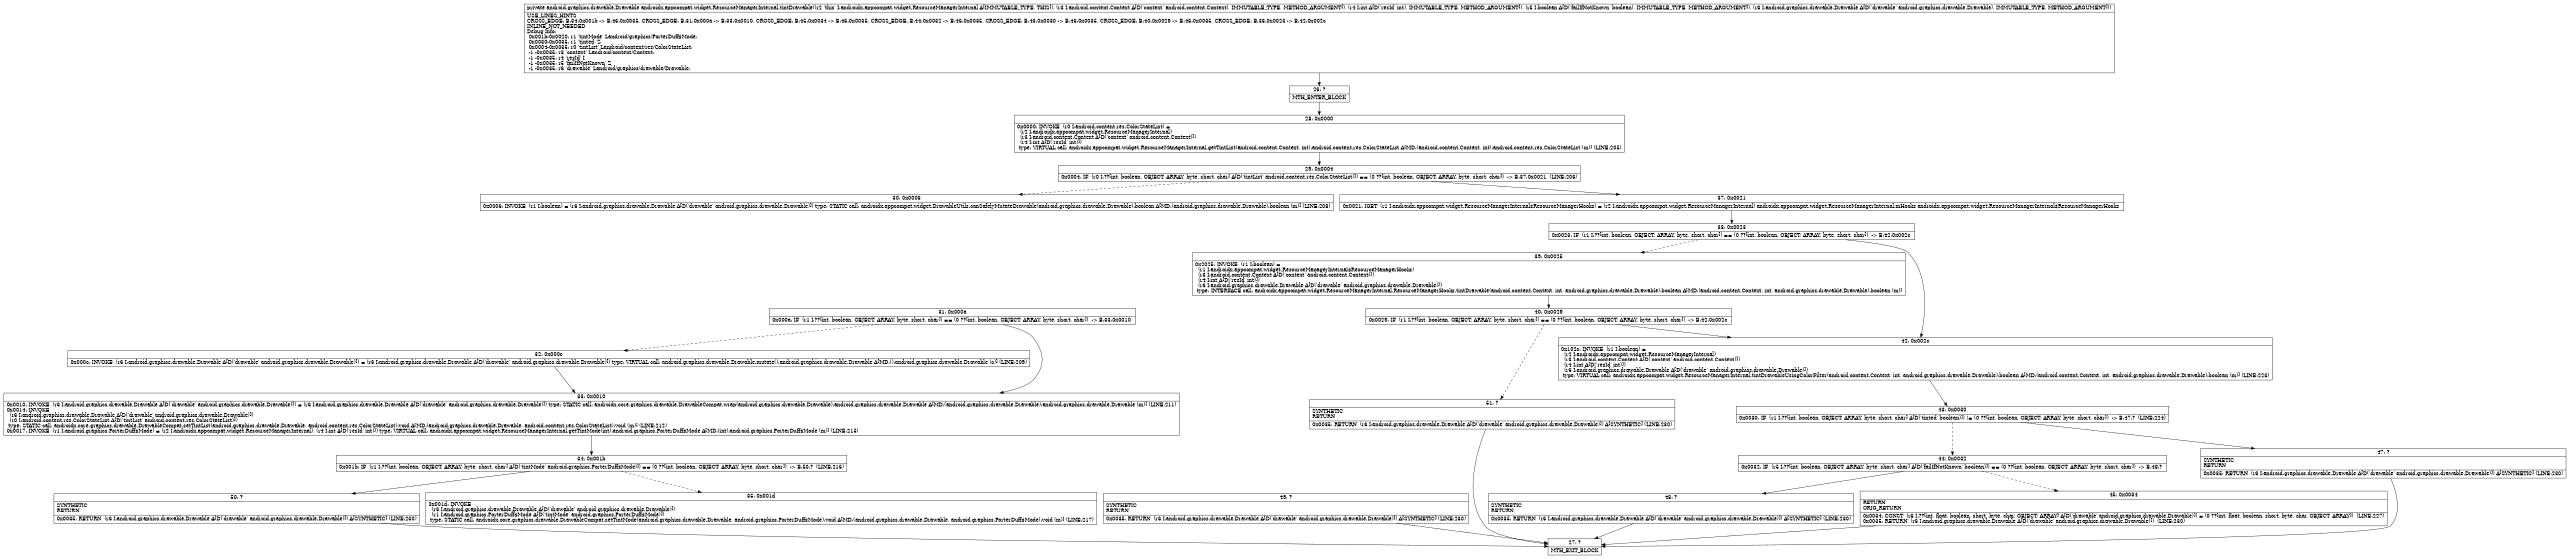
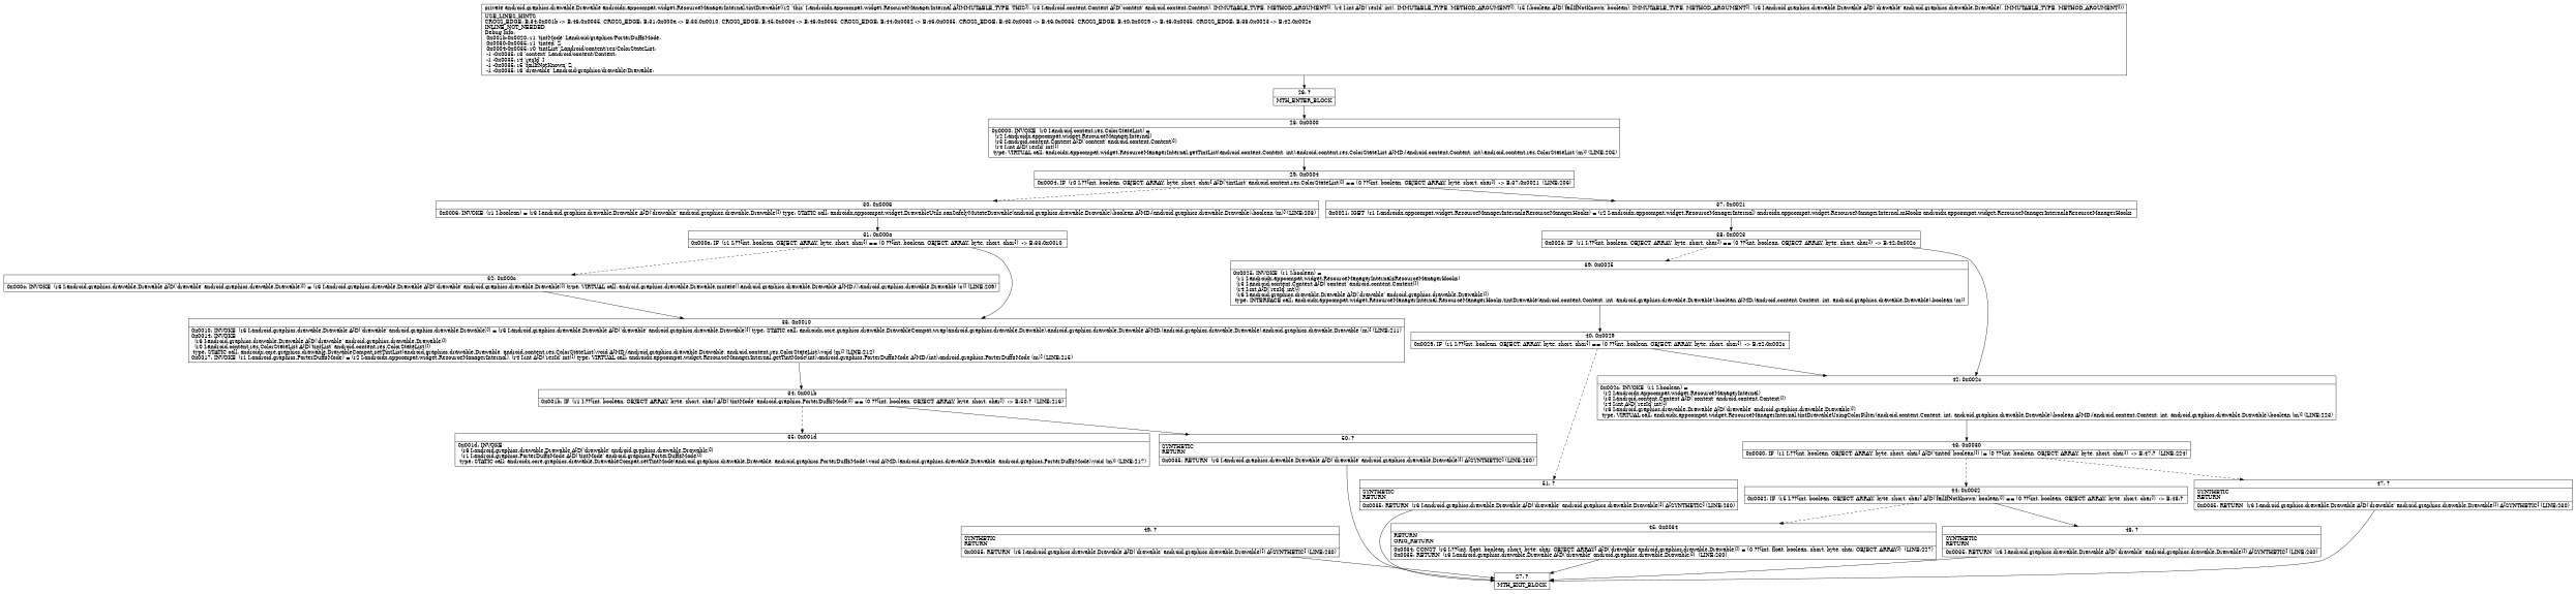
  digraph {
    node [shape=record]
    n1 [label="{26\:\ ?|MTH_ENTER_BLOCK\l}"]
    n2 [label="{28\:\ 0x0000|0x0000: INVOKE  (r0 I:android.content.res.ColorStateList) = \l  (r2 I:androidx.appcompat.widget.ResourceManagerInternal)\l  (r3 I:android.content.Context A[D('context' android.content.Context)])\l  (r4 I:int A[D('resId' int)])\l type: VIRTUAL call: androidx.appcompat.widget.ResourceManagerInternal.getTintList(android.content.Context, int):android.content.res.ColorStateList A[MD:(android.content.Context, int):android.content.res.ColorStateList (m)] (LINE:205)\l}"]
    n3 [label="{29\:\ 0x0004|0x0004: IF  (r0 I:??[int, boolean, OBJECT, ARRAY, byte, short, char] A[D('tintList' android.content.res.ColorStateList)]) == (0 ??[int, boolean, OBJECT, ARRAY, byte, short, char])  \-\> B:37:0x0021  (LINE:206)\l}"]
    n4 [label="{30\:\ 0x0006|0x0006: INVOKE  (r1 I:boolean) = (r6 I:android.graphics.drawable.Drawable A[D('drawable' android.graphics.drawable.Drawable)]) type: STATIC call: androidx.appcompat.widget.DrawableUtils.canSafelyMutateDrawable(android.graphics.drawable.Drawable):boolean A[MD:(android.graphics.drawable.Drawable):boolean (m)] (LINE:208)\l}"]
    n5 [label="{37\:\ 0x0021|0x0021: IGET  (r1 I:androidx.appcompat.widget.ResourceManagerInternal$ResourceManagerHooks) = (r2 I:androidx.appcompat.widget.ResourceManagerInternal) androidx.appcompat.widget.ResourceManagerInternal.mHooks androidx.appcompat.widget.ResourceManagerInternal$ResourceManagerHooks \l}"]
    n6 [label="{31\:\ 0x000a|0x000a: IF  (r1 I:??[int, boolean, OBJECT, ARRAY, byte, short, char]) == (0 ??[int, boolean, OBJECT, ARRAY, byte, short, char])  \-\> B:33:0x0010 \l}"]
    n7 [label="{38\:\ 0x0023|0x0023: IF  (r1 I:??[int, boolean, OBJECT, ARRAY, byte, short, char]) == (0 ??[int, boolean, OBJECT, ARRAY, byte, short, char])  \-\> B:42:0x002c \l}"]
    n8 [label="{32\:\ 0x000c|0x000c: INVOKE  (r6 I:android.graphics.drawable.Drawable A[D('drawable' android.graphics.drawable.Drawable)]) = (r6 I:android.graphics.drawable.Drawable A[D('drawable' android.graphics.drawable.Drawable)]) type: VIRTUAL call: android.graphics.drawable.Drawable.mutate():android.graphics.drawable.Drawable A[MD:():android.graphics.drawable.Drawable (c)] (LINE:209)\l}"]
    n9 [label="{33\:\ 0x0010|0x0010: INVOKE  (r6 I:android.graphics.drawable.Drawable A[D('drawable' android.graphics.drawable.Drawable)]) = (r6 I:android.graphics.drawable.Drawable A[D('drawable' android.graphics.drawable.Drawable)]) type: STATIC call: androidx.core.graphics.drawable.DrawableCompat.wrap(android.graphics.drawable.Drawable):android.graphics.drawable.Drawable A[MD:(android.graphics.drawable.Drawable):android.graphics.drawable.Drawable (m)] (LINE:211)\l0x0014: INVOKE  \l  (r6 I:android.graphics.drawable.Drawable A[D('drawable' android.graphics.drawable.Drawable)])\l  (r0 I:android.content.res.ColorStateList A[D('tintList' android.content.res.ColorStateList)])\l type: STATIC call: androidx.core.graphics.drawable.DrawableCompat.setTintList(android.graphics.drawable.Drawable, android.content.res.ColorStateList):void A[MD:(android.graphics.drawable.Drawable, android.content.res.ColorStateList):void (m)] (LINE:212)\l0x0017: INVOKE  (r1 I:android.graphics.PorterDuff$Mode) = (r2 I:androidx.appcompat.widget.ResourceManagerInternal), (r4 I:int A[D('resId' int)]) type: VIRTUAL call: androidx.appcompat.widget.ResourceManagerInternal.getTintMode(int):android.graphics.PorterDuff$Mode A[MD:(int):android.graphics.PorterDuff$Mode (m)] (LINE:215)\l}"]
    n10 [label="{34\:\ 0x001b|0x001b: IF  (r1 I:??[int, boolean, OBJECT, ARRAY, byte, short, char] A[D('tintMode' android.graphics.PorterDuff$Mode)]) == (0 ??[int, boolean, OBJECT, ARRAY, byte, short, char])  \-\> B:50:?  (LINE:216)\l}"]
    n11 [label="{35\:\ 0x001d|0x001d: INVOKE  \l  (r6 I:android.graphics.drawable.Drawable A[D('drawable' android.graphics.drawable.Drawable)])\l  (r1 I:android.graphics.PorterDuff$Mode A[D('tintMode' android.graphics.PorterDuff$Mode)])\l type: STATIC call: androidx.core.graphics.drawable.DrawableCompat.setTintMode(android.graphics.drawable.Drawable, android.graphics.PorterDuff$Mode):void A[MD:(android.graphics.drawable.Drawable, android.graphics.PorterDuff$Mode):void (m)] (LINE:217)\l}"]
    n12 [label="{50\:\ ?|SYNTHETIC\lRETURN\l|0x0035: RETURN  (r6 I:android.graphics.drawable.Drawable A[D('drawable' android.graphics.drawable.Drawable)]) A[SYNTHETIC] (LINE:230)\l}"]
    n13 [label="{27\:\ ?|MTH_EXIT_BLOCK\l}"]
    n14 [label="{49\:\ ?|SYNTHETIC\lRETURN\l|0x0035: RETURN  (r6 I:android.graphics.drawable.Drawable A[D('drawable' android.graphics.drawable.Drawable)]) A[SYNTHETIC] (LINE:230)\l}"]
-   n15 [label="{39\:\ 0x0025|0x2025: INVOKE  (r1 I:boolean) = \l  (r1 I:androidx.appcompat.widget.ResourceManagerInternal$ResourceManagerHooks)\l  (r3 I:android.content.Context A[D('context' android.content.Context)])\l  (r4 I:int A[D('resId' int)])\l  (r6 I:android.graphics.drawable.Drawable A[D('drawable' android.graphics.drawable.Drawable)])\l type: INTERFACE call: androidx.appcompat.widget.ResourceManagerInternal.ResourceManagerHooks.tintDrawable(android.content.Context, int, android.graphics.drawable.Drawable):boolean A[MD:(android.content.Context, int, android.graphics.drawable.Drawable):boolean (m)]\l}"]
-   n16 [label="{42\:\ 0x002c|0x102c: INVOKE  (r1 I:boolean) = \l  (r2 I:androidx.appcompat.widget.ResourceManagerInternal)\l  (r3 I:android.content.Context A[D('context' android.content.Context)])\l  (r4 I:int A[D('resId' int)])\l  (r6 I:android.graphics.drawable.Drawable A[D('drawable' android.graphics.drawable.Drawable)])\l type: VIRTUAL call: androidx.appcompat.widget.ResourceManagerInternal.tintDrawableUsingColorFilter(android.content.Context, int, android.graphics.drawable.Drawable):boolean A[MD:(android.content.Context, int, android.graphics.drawable.Drawable):boolean (m)] (LINE:223)\l}"]
+   n15 [label="{39\:\ 0x0025|0x0025: INVOKE  (r1 I:boolean) = \l  (r1 I:androidx.appcompat.widget.ResourceManagerInternal$ResourceManagerHooks)\l  (r3 I:android.content.Context A[D('context' android.content.Context)])\l  (r4 I:int A[D('resId' int)])\l  (r6 I:android.graphics.drawable.Drawable A[D('drawable' android.graphics.drawable.Drawable)])\l type: INTERFACE call: androidx.appcompat.widget.ResourceManagerInternal.ResourceManagerHooks.tintDrawable(android.content.Context, int, android.graphics.drawable.Drawable):boolean A[MD:(android.content.Context, int, android.graphics.drawable.Drawable):boolean (m)]\l}"]
+   n16 [label="{42\:\ 0x002c|0x002c: INVOKE  (r1 I:boolean) = \l  (r2 I:androidx.appcompat.widget.ResourceManagerInternal)\l  (r3 I:android.content.Context A[D('context' android.content.Context)])\l  (r4 I:int A[D('resId' int)])\l  (r6 I:android.graphics.drawable.Drawable A[D('drawable' android.graphics.drawable.Drawable)])\l type: VIRTUAL call: androidx.appcompat.widget.ResourceManagerInternal.tintDrawableUsingColorFilter(android.content.Context, int, android.graphics.drawable.Drawable):boolean A[MD:(android.content.Context, int, android.graphics.drawable.Drawable):boolean (m)] (LINE:223)\l}"]
    n17 [label="{40\:\ 0x0029|0x0029: IF  (r1 I:??[int, boolean, OBJECT, ARRAY, byte, short, char]) == (0 ??[int, boolean, OBJECT, ARRAY, byte, short, char])  \-\> B:42:0x002c \l}"]
    n18 [label="{43\:\ 0x0030|0x0030: IF  (r1 I:??[int, boolean, OBJECT, ARRAY, byte, short, char] A[D('tinted' boolean)]) != (0 ??[int, boolean, OBJECT, ARRAY, byte, short, char])  \-\> B:47:?  (LINE:224)\l}"]
    n19 [label="{51\:\ ?|SYNTHETIC\lRETURN\l|0x0035: RETURN  (r6 I:android.graphics.drawable.Drawable A[D('drawable' android.graphics.drawable.Drawable)]) A[SYNTHETIC] (LINE:230)\l}"]
    n20 [label="{44\:\ 0x0032|0x0032: IF  (r5 I:??[int, boolean, OBJECT, ARRAY, byte, short, char] A[D('failIfNotKnown' boolean)]) == (0 ??[int, boolean, OBJECT, ARRAY, byte, short, char])  \-\> B:48:? \l}"]
    n21 [label="{47\:\ ?|SYNTHETIC\lRETURN\l|0x0035: RETURN  (r6 I:android.graphics.drawable.Drawable A[D('drawable' android.graphics.drawable.Drawable)]) A[SYNTHETIC] (LINE:230)\l}"]
    n22 [label="{45\:\ 0x0034|RETURN\lORIG_RETURN\l|0x0034: CONST  (r6 I:??[int, float, boolean, short, byte, char, OBJECT, ARRAY] A[D('drawable' android.graphics.drawable.Drawable)]) = (0 ??[int, float, boolean, short, byte, char, OBJECT, ARRAY])  (LINE:227)\l0x0035: RETURN  (r6 I:android.graphics.drawable.Drawable A[D('drawable' android.graphics.drawable.Drawable)])  (LINE:230)\l}"]
    n23 [label="{48\:\ ?|SYNTHETIC\lRETURN\l|0x0035: RETURN  (r6 I:android.graphics.drawable.Drawable A[D('drawable' android.graphics.drawable.Drawable)]) A[SYNTHETIC] (LINE:230)\l}"]
    n24 [label="{private android.graphics.drawable.Drawable androidx.appcompat.widget.ResourceManagerInternal.tintDrawable((r2 'this' I:androidx.appcompat.widget.ResourceManagerInternal A[IMMUTABLE_TYPE, THIS]), (r3 I:android.content.Context A[D('context' android.content.Context), IMMUTABLE_TYPE, METHOD_ARGUMENT]), (r4 I:int A[D('resId' int), IMMUTABLE_TYPE, METHOD_ARGUMENT]), (r5 I:boolean A[D('failIfNotKnown' boolean), IMMUTABLE_TYPE, METHOD_ARGUMENT]), (r6 I:android.graphics.drawable.Drawable A[D('drawable' android.graphics.drawable.Drawable), IMMUTABLE_TYPE, METHOD_ARGUMENT]))  | USE_LINES_HINTS\lCROSS_EDGE: B:34:0x001b \-\> B:46:0x0035, CROSS_EDGE: B:31:0x000a \-\> B:33:0x0010, CROSS_EDGE: B:45:0x0034 \-\> B:46:0x0035, CROSS_EDGE: B:44:0x0032 \-\> B:46:0x0035, CROSS_EDGE: B:43:0x0030 \-\> B:46:0x0035, CROSS_EDGE: B:40:0x0029 \-\> B:46:0x0035, CROSS_EDGE: B:38:0x0023 \-\> B:42:0x002c\lINLINE_NOT_NEEDED\lDebug Info:\l  0x001b\-0x0020: r1 'tintMode' Landroid\/graphics\/PorterDuff$Mode;\l  0x0030\-0x0035: r1 'tinted' Z\l  0x0004\-0x0035: r0 'tintList' Landroid\/content\/res\/ColorStateList;\l  \-1 \-0x0035: r3 'context' Landroid\/content\/Context;\l  \-1 \-0x0035: r4 'resId' I\l  \-1 \-0x0035: r5 'failIfNotKnown' Z\l  \-1 \-0x0035: r6 'drawable' Landroid\/graphics\/drawable\/Drawable;\l}"]
    n1 -> n2
    n2 -> n3
    n3 -> n4 [style=dashed]
    n3 -> n5
+   n4 -> n6
    n5 -> n7
    n6 -> n8 [style=dashed]
    n6 -> n9
    n7 -> n15 [style=dashed]
    n7 -> n16
    n8 -> n9
    n9 -> n10
    n10 -> n11 [style=dashed]
    n10 -> n12
    n12 -> n13
    n14 -> n13
    n15 -> n17
    n16 -> n18
    n17 -> n16
    n17 -> n19 [style=dashed]
    n18 -> n20 [style=dashed]
-   n18 -> n21
+   n18 -> n21 [style=dashed]
    n19 -> n13
    n20 -> n22 [style=dashed]
    n20 -> n23
    n21 -> n13
    n22 -> n13
    n23 -> n13
    n24 -> n1
  }
